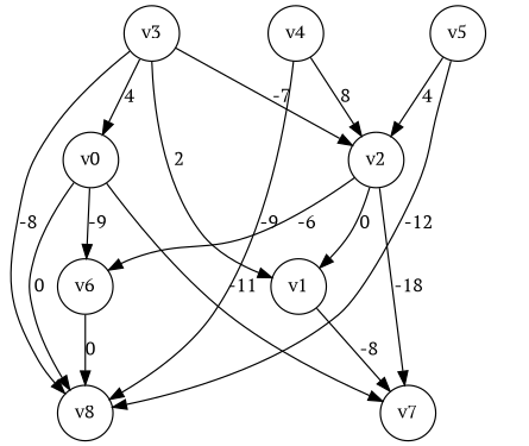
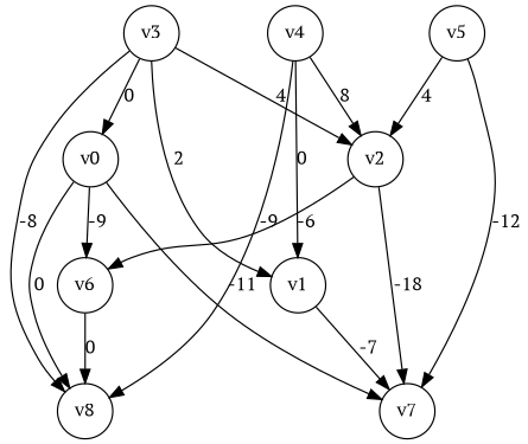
  digraph {
    fontname="PT Serif"
    node [fontname="PT Serif" shape=circle]
    edge [fontname="PT Serif"]
    n1 [label=v0]
    n2 [label=v6]
    n3 [label=v7]
    n4 [label=v8]
    n5 [label=v1]
    n6 [label=v2]
    n7 [label=v3]
    n8 [label=v4]
    n9 [label=v5]
    n1 -> n2 [label=-9]
    n1 -> n3 [label=-11]
    n1 -> n4 [label=0]
    n2 -> n4 [label=0]
-   n5 -> n3 [label=-8]
+   n5 -> n3 [label=-7]
    n6 -> n2 [label=-6]
    n6 -> n3 [label=-18]
-   n7 -> n1 [label=4]
+   n7 -> n1 [label=0]
    n7 -> n4 [label=-8]
    n7 -> n5 [label=2]
-   n7 -> n6 [label=-7]
+   n7 -> n6 [label=4]
    n8 -> n4 [label=-9]
-   n6 -> n5 [label=0]
+   n8 -> n5 [label=0]
    n8 -> n6 [label=8]
-   n9 -> n4 [label=-12]
+   n9 -> n3 [label=-12]
    n9 -> n6 [label=4]
  }
